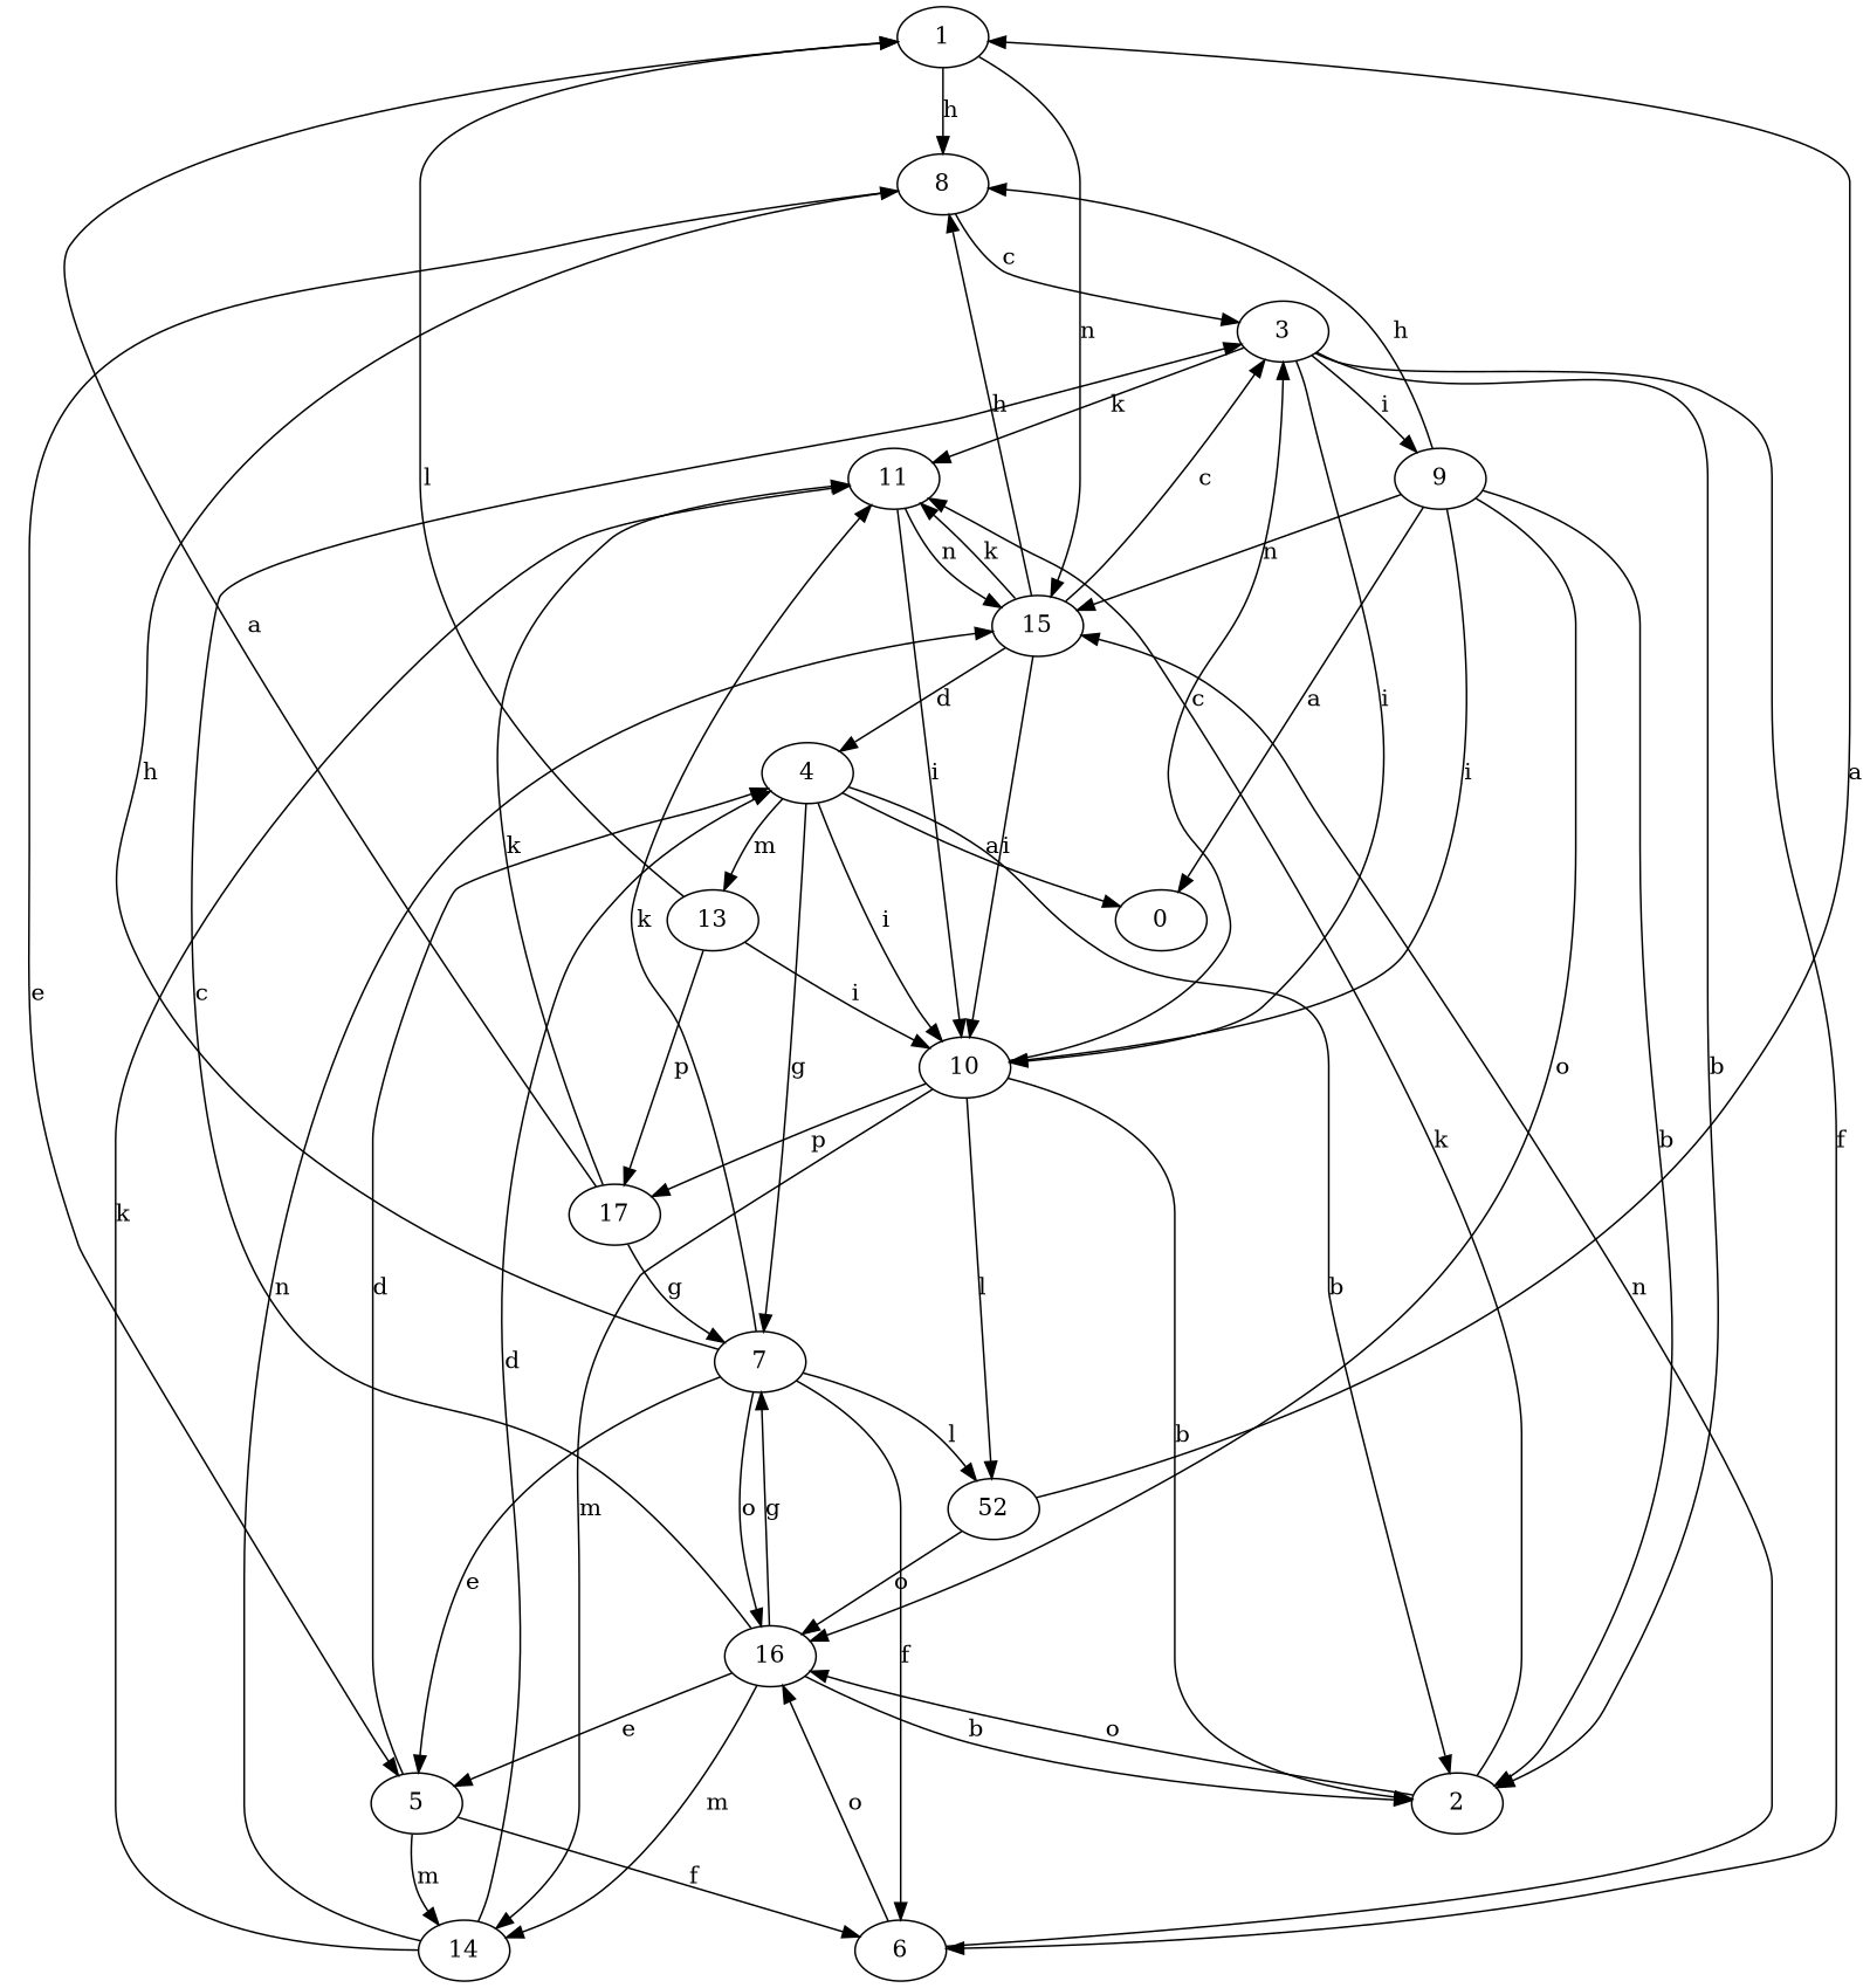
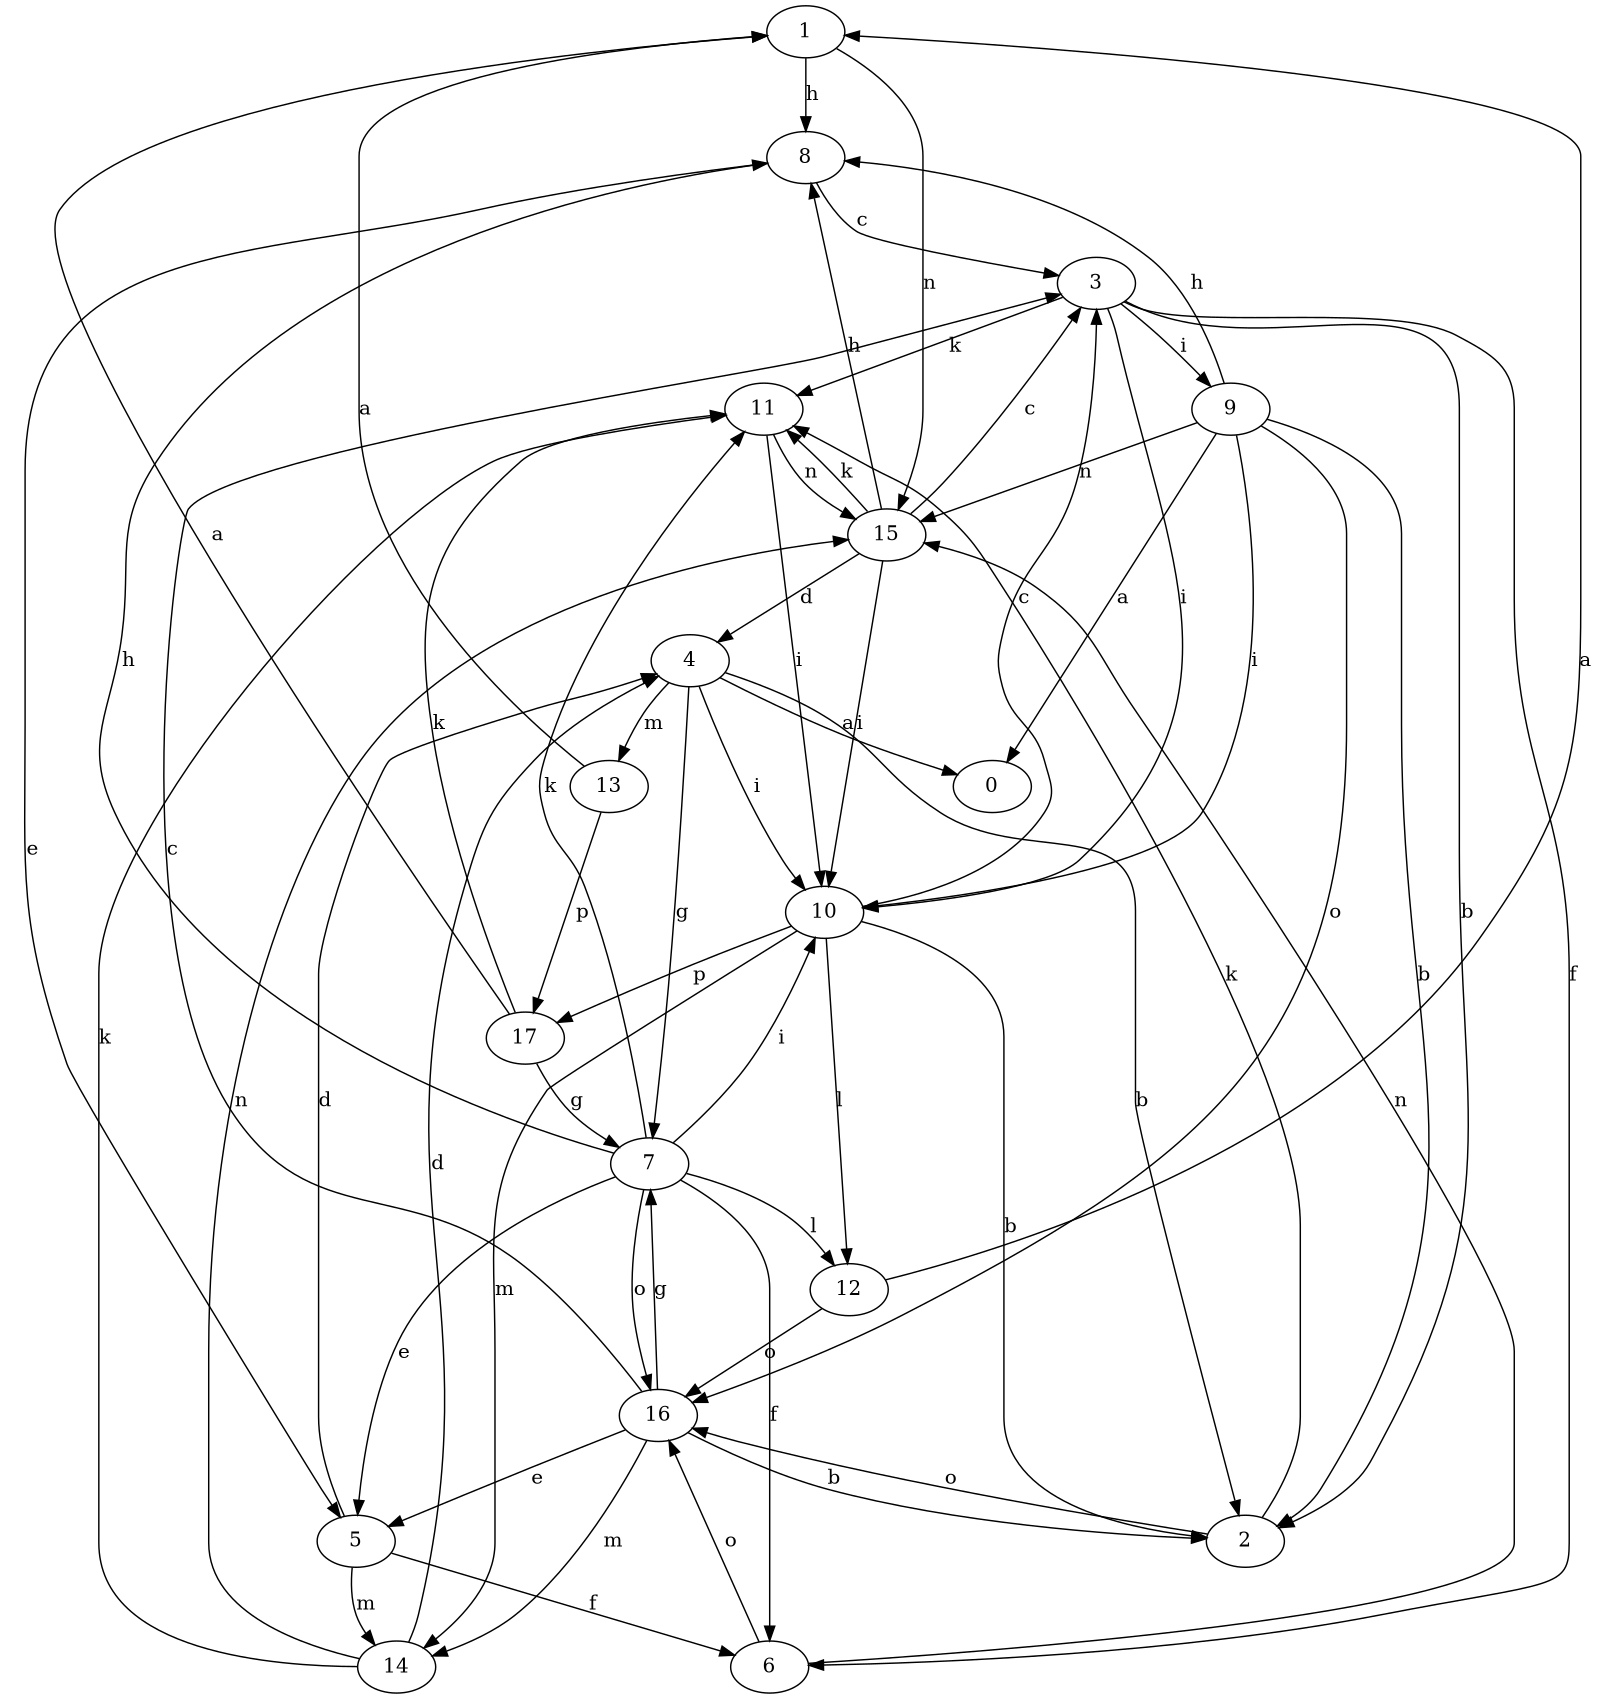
  strict digraph {
    1
    8
    15
    3
    5
    11
    10
    4
    2
    16
    7
    6
-   12 [label=52]
+   12
    14
    9
    0
    17
    13
    1 -> 8 [label=h]
    1 -> 15 [label=n]
    8 -> 3 [label=c]
    8 -> 5 [label=e]
    15 -> 8 [label=h]
    15 -> 3 [label=c]
    15 -> 11 [label=k]
    15 -> 10 [label=i]
    15 -> 4 [label=d]
    3 -> 11 [label=k]
    3 -> 10 [label=i]
    3 -> 2 [label=b]
    3 -> 6 [label=f]
    3 -> 9 [label=i]
    5 -> 4 [label=d]
    5 -> 6 [label=f]
    5 -> 14 [label=m]
    11 -> 15 [label=n]
    11 -> 10 [label=i]
    10 -> 3 [label=c]
    10 -> 2 [label=b]
    10 -> 12 [label=l]
    10 -> 14 [label=m]
    10 -> 17 [label=p]
    4 -> 10 [label=i]
    4 -> 2 [label=b]
    4 -> 7 [label=g]
    4 -> 0 [label=a]
    4 -> 13 [label=m]
    2 -> 11 [label=k]
    2 -> 16 [label=o]
    16 -> 3 [label=c]
    16 -> 5 [label=e]
    16 -> 2 [label=b]
    16 -> 7 [label=g]
    16 -> 14 [label=m]
    7 -> 8 [label=h]
    7 -> 5 [label=e]
    7 -> 11 [label=k]
-   13 -> 10 [label=i]
+   7 -> 10 [label=i]
    7 -> 16 [label=o]
    7 -> 6 [label=f]
    7 -> 12 [label=l]
    6 -> 15 [label=n]
    6 -> 16 [label=o]
    12 -> 1 [label=a]
    12 -> 16 [label=o]
    14 -> 15 [label=n]
    14 -> 11 [label=k]
    14 -> 4 [label=d]
    9 -> 8 [label=h]
    9 -> 15 [label=n]
    9 -> 10 [label=i]
    9 -> 2 [label=b]
    9 -> 16 [label=o]
    9 -> 0 [label=a]
    17 -> 1 [label=a]
    17 -> 11 [label=k]
    17 -> 7 [label=g]
-   13 -> 1 [label=l]
+   13 -> 1 [label=a]
    13 -> 17 [label=p]
  }
